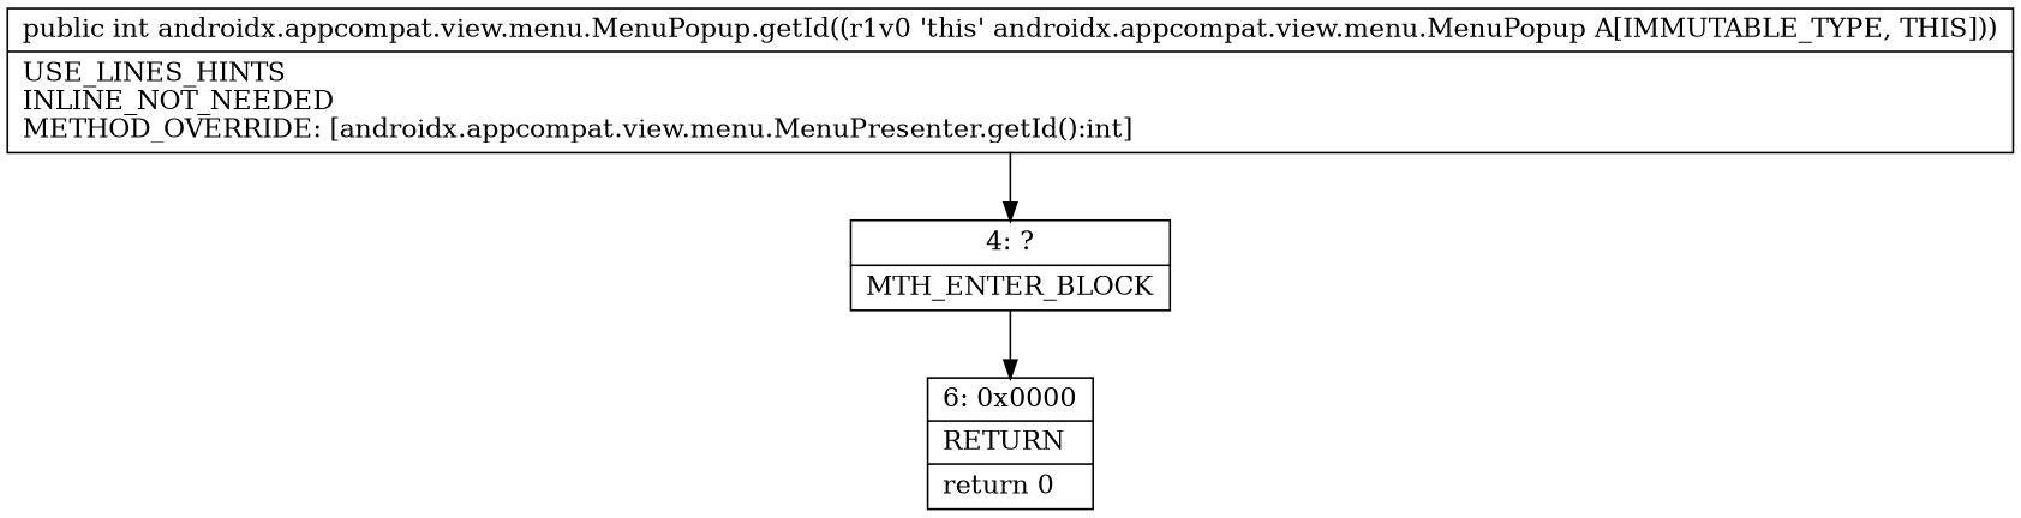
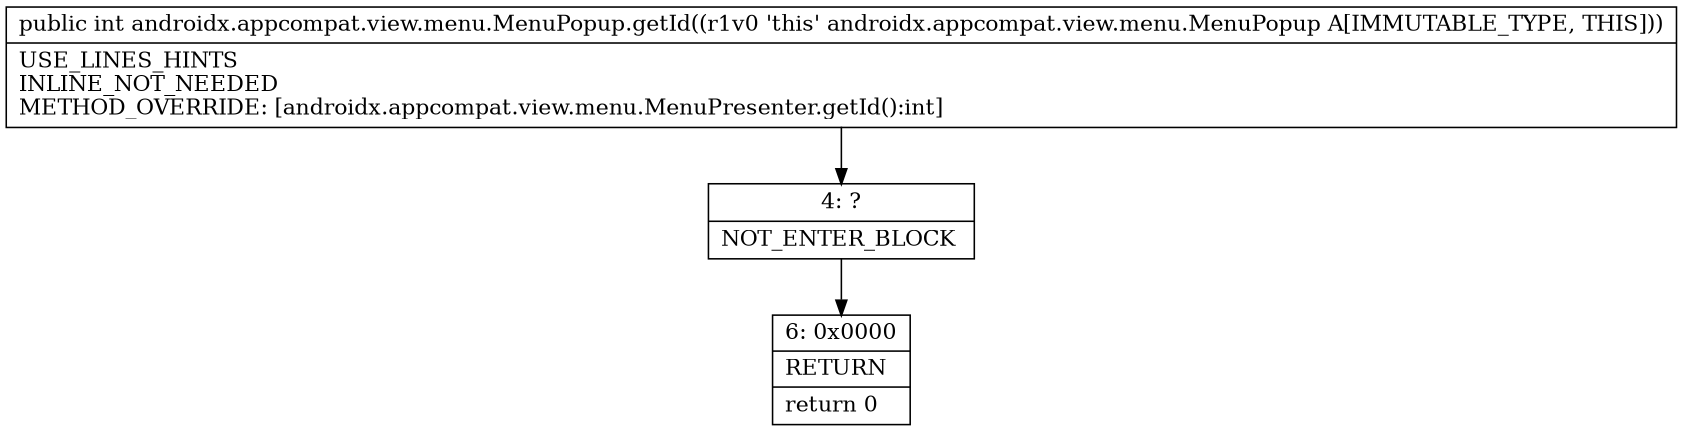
  digraph {
    node [shape=record]
-   n1 [label="{4\:\ ?|MTH_ENTER_BLOCK\l}"]
+   n1 [label="{4\:\ ?|NOT_ENTER_BLOCK\l}"]
    n2 [label="{6\:\ 0x0000|RETURN\l|return 0\l}"]
    n3 [label="{public int androidx.appcompat.view.menu.MenuPopup.getId((r1v0 'this' androidx.appcompat.view.menu.MenuPopup A[IMMUTABLE_TYPE, THIS]))  | USE_LINES_HINTS\lINLINE_NOT_NEEDED\lMETHOD_OVERRIDE: [androidx.appcompat.view.menu.MenuPresenter.getId():int]\l}"]
    n1 -> n2
    n3 -> n1
  }
